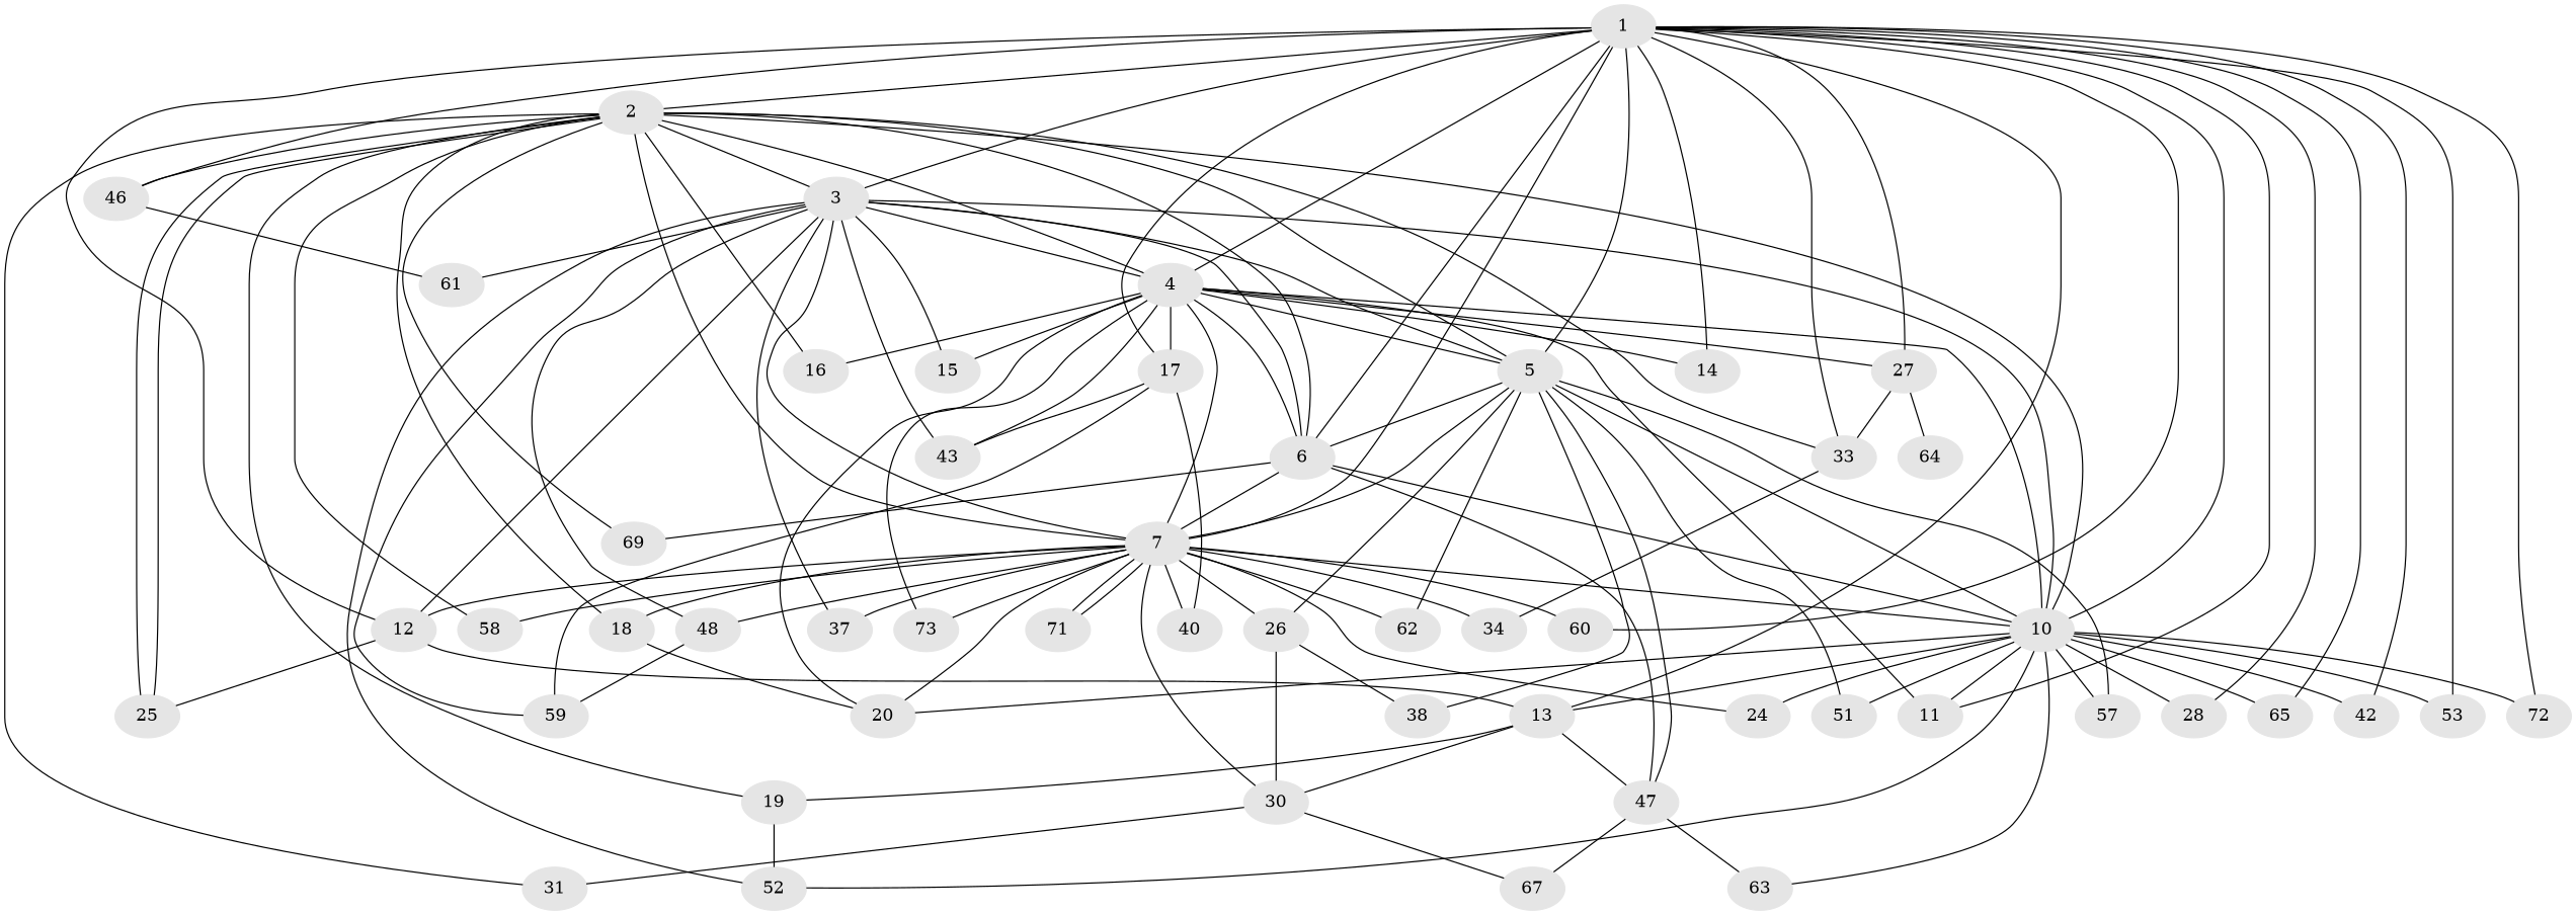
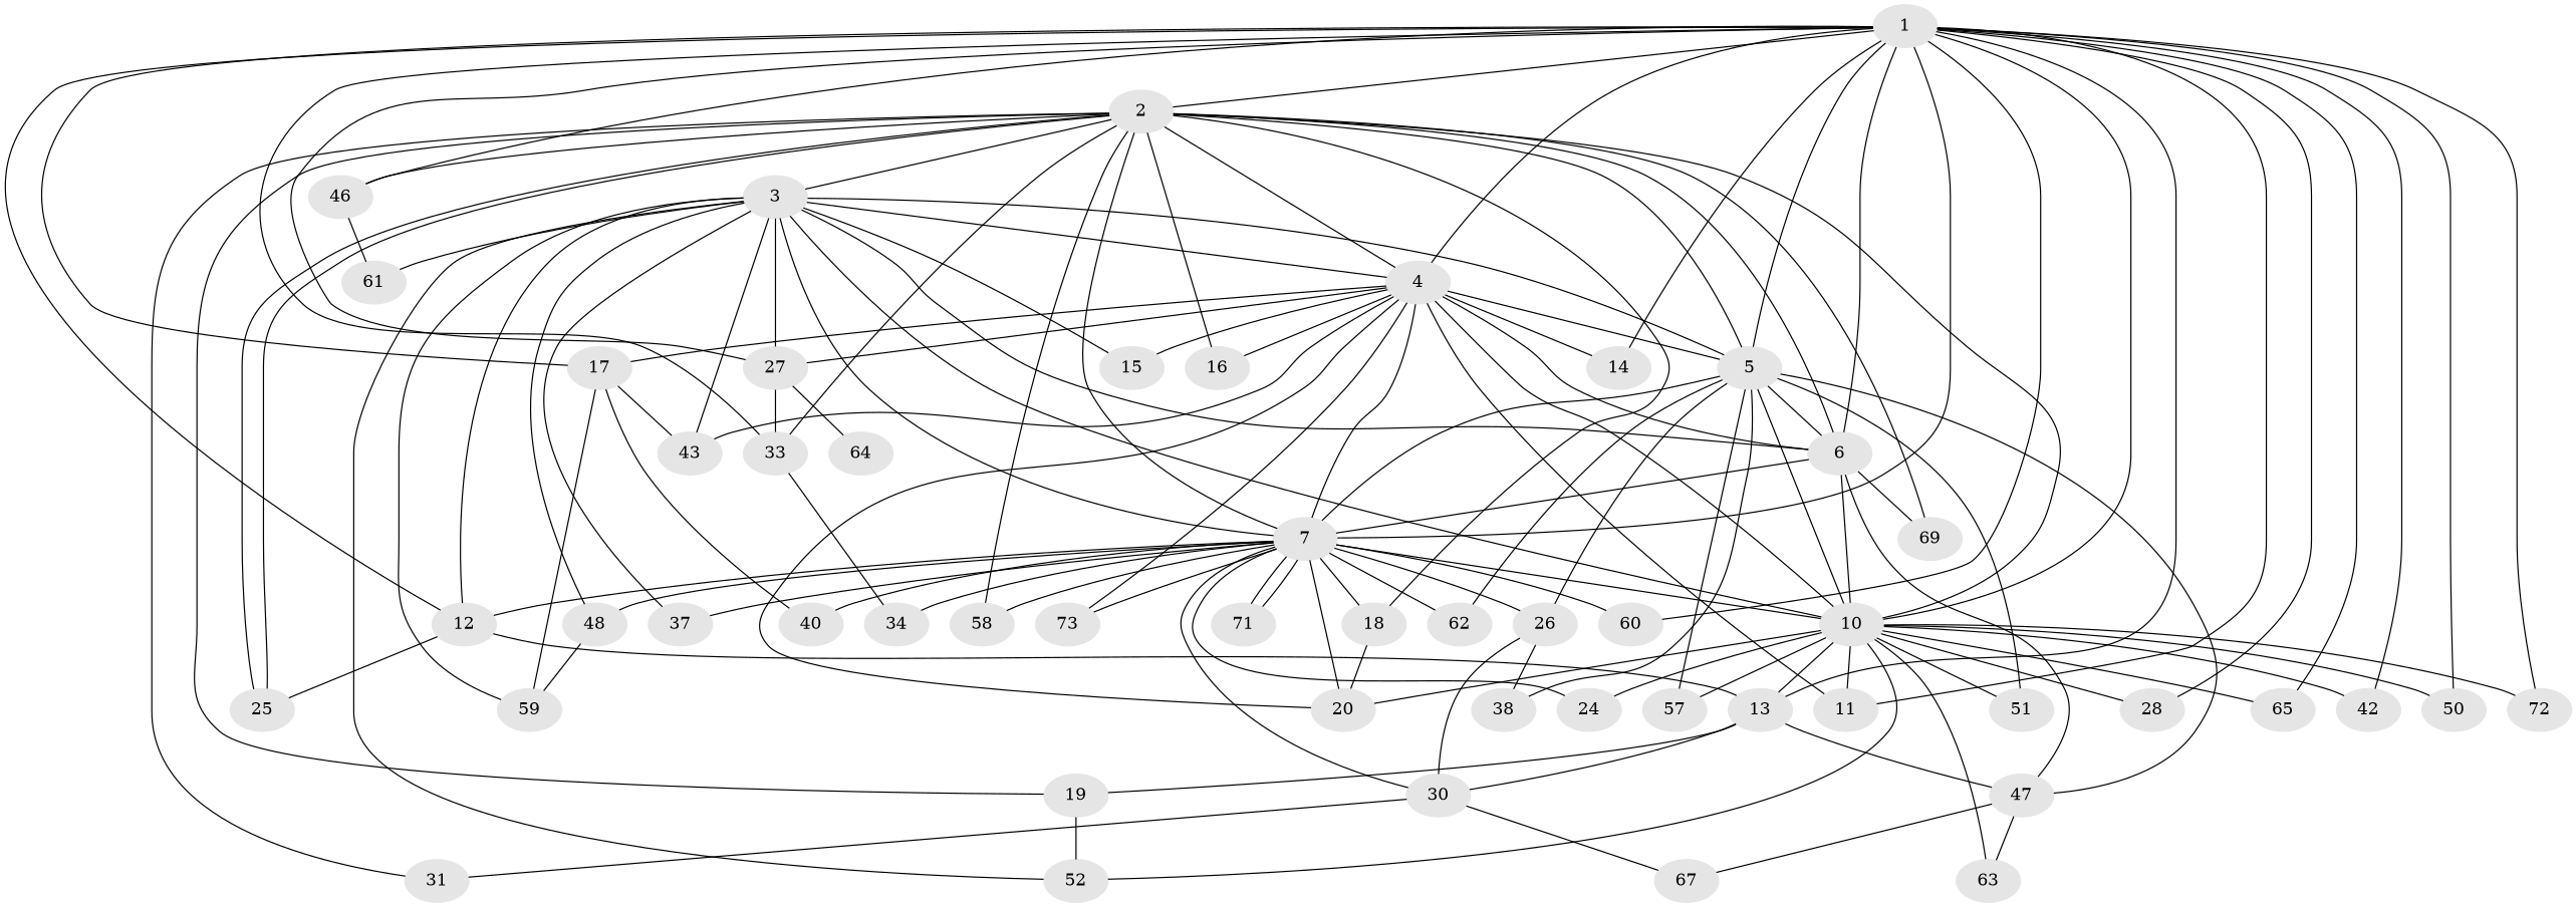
  graph {
    node [color=gray90 style=filled]
    1 [super="+9"]
    2 [super="+56"]
    3 [super="+29"]
    4 [super="+39"]
    5 [super="+49"]
    6 [super="+45"]
    7 [super="+8"]
    10 [super="+50"]
    11 [super="+21"]
    12 [super="+55"]
    13 [super="+22"]
    14
    17 [super="+65"]
    27 [super="+41"]
    28
    33
    n17 [label=65]
    42
    46
-   53
+   53 [label=50]
    60
    72
    18 [super="+44"]
    16 [super="+23"]
    19
    25
    31
    58
    69
    15
    37
    43
    48 [super="+66"]
    52 [super="+70"]
    59
    61
    20 [super="+54"]
    73
    26
    38
    47 [super="+68"]
    51
    57
    62
    24
    30 [super="+32"]
    34
    40
    71
    63
    64
    67
    1 -- 2 [weight=2]
-   1 -- 3 [weight=2]
+   27 -- 3 [weight=2]
    1 -- 4 [weight=2]
    1 -- 5 [weight=2]
    1 -- 6 [weight=2]
    1 -- 7 [weight=4]
    1 -- 10 [weight=2]
    1 -- 11
    1 -- 12
    1 -- 13
    1 -- 14
    1 -- 17
    1 -- 27
    1 -- 28
    1 -- 33
    1 -- n17
    1 -- 42
    1 -- 46
    1 -- 53
    1 -- 60
    1 -- 72
    2 -- 3
    2 -- 4
    2 -- 5
    2 -- 6
    2 -- 7 [weight=2]
    2 -- 10
    2 -- 33
    2 -- 46
    2 -- 18
    2 -- 16 [weight=2]
    2 -- 19
    2 -- 25
    2 -- 25
    2 -- 31
    2 -- 58
    2 -- 69
    3 -- 4
    3 -- 5
    3 -- 6
    3 -- 7 [weight=2]
    3 -- 10
    3 -- 12
    3 -- 15
    3 -- 37
    3 -- 43
    3 -- 48
    3 -- 52
    3 -- 59
    3 -- 61
    4 -- 5 [weight=2]
    4 -- 6
    4 -- 7 [weight=2]
    4 -- 10
    4 -- 11
    4 -- 14
    4 -- 17
    4 -- 27
    4 -- 16
    4 -- 15
    4 -- 43
    4 -- 20
    4 -- 73
    5 -- 6
    5 -- 7 [weight=2]
    5 -- 10 [weight=2]
    5 -- 26
    5 -- 38
    5 -- 47
    5 -- 51
    5 -- 57
    5 -- 62
    6 -- 7 [weight=3]
    6 -- 10
    6 -- 69
    6 -- 47
    7 -- 10 [weight=2]
    7 -- 12
    7 -- 60
    7 -- 18
    7 -- 58
    7 -- 37
    7 -- 48
    7 -- 20
    7 -- 73
    7 -- 26
    7 -- 62
    7 -- 24
    7 -- 30
    7 -- 34
    7 -- 40
    7 -- 71
    7 -- 71
    10 -- 11
    10 -- 13
    10 -- 28
    10 -- n17
    10 -- 42
    10 -- 53
    10 -- 72
    10 -- 52
    10 -- 20
    10 -- 51
    10 -- 57
    10 -- 24
    10 -- 63
    12 -- 13
    12 -- 25
    13 -- 19
    13 -- 47
    13 -- 30
    17 -- 43
    17 -- 59
    17 -- 40
    27 -- 33
    27 -- 64 [weight=2]
    33 -- 34
    46 -- 61
    18 -- 20
    19 -- 52
    48 -- 59
    26 -- 38
    26 -- 30
    47 -- 63
    47 -- 67
    30 -- 31
    30 -- 67
  }
